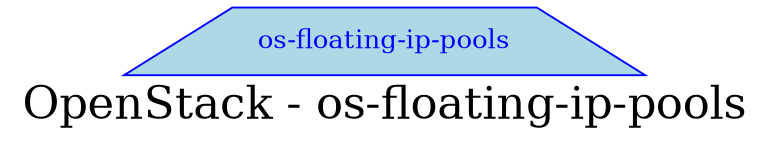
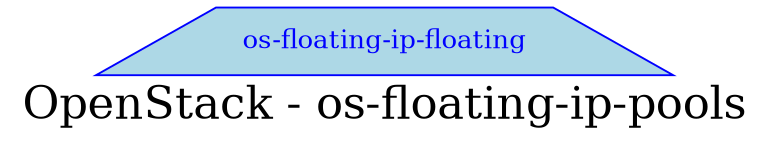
  digraph {
    fontsize=24
    label="OpenStack - os-floating-ip-pools"
    splines=true
-   "os-floating-ip-pools" [color=blue fontcolor=blue shape=trapezium style=filled fillcolor=lightblue]
+   "os-floating-ip-pools" [color=blue fontcolor=blue shape=trapezium style=filled fillcolor=lightblue label="os-floating-ip-floating"]
  }
